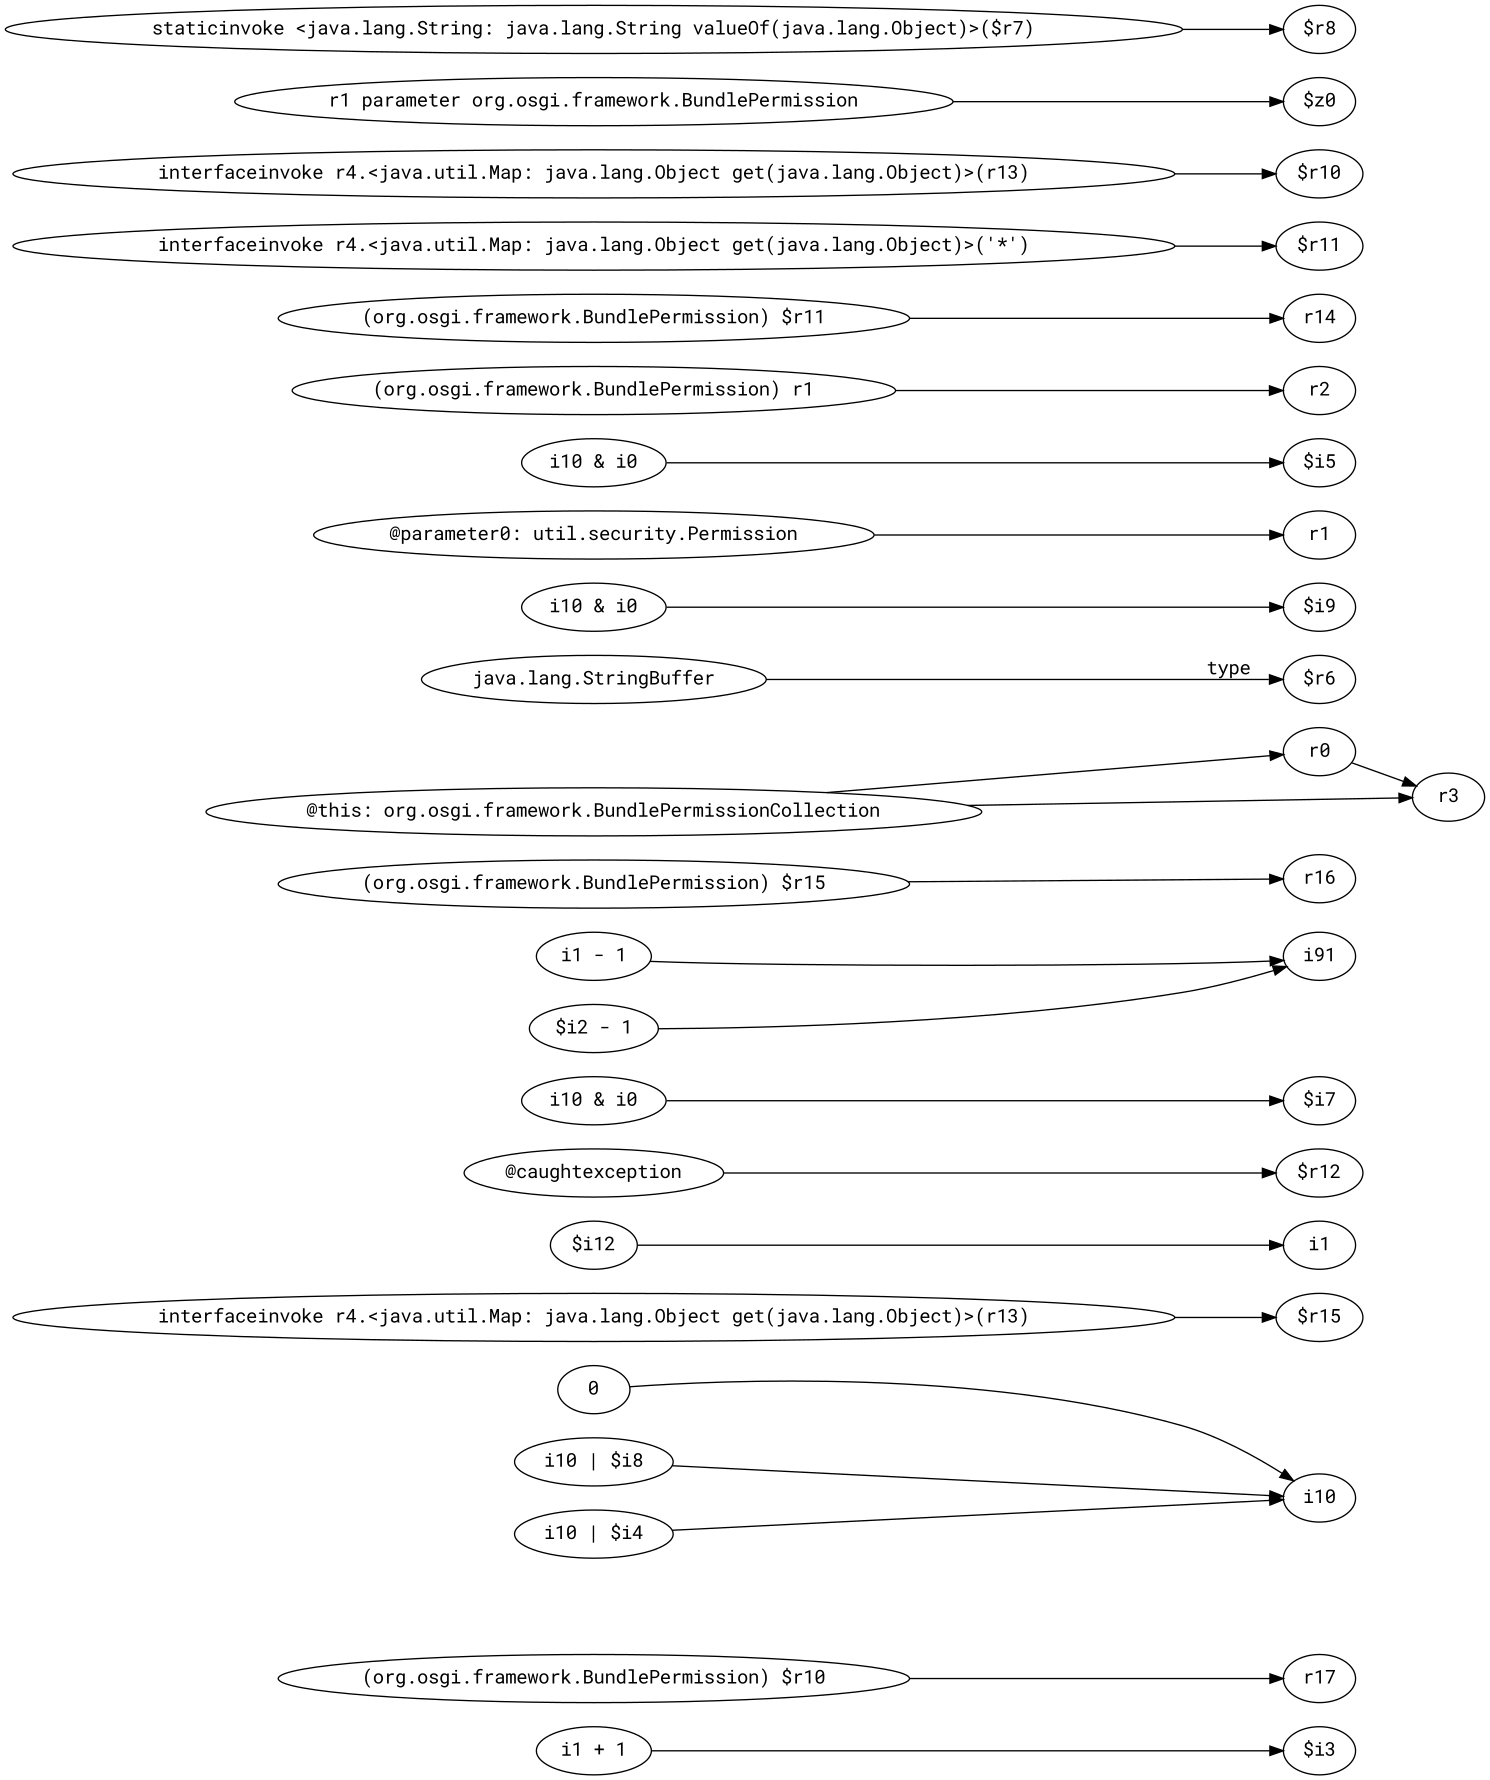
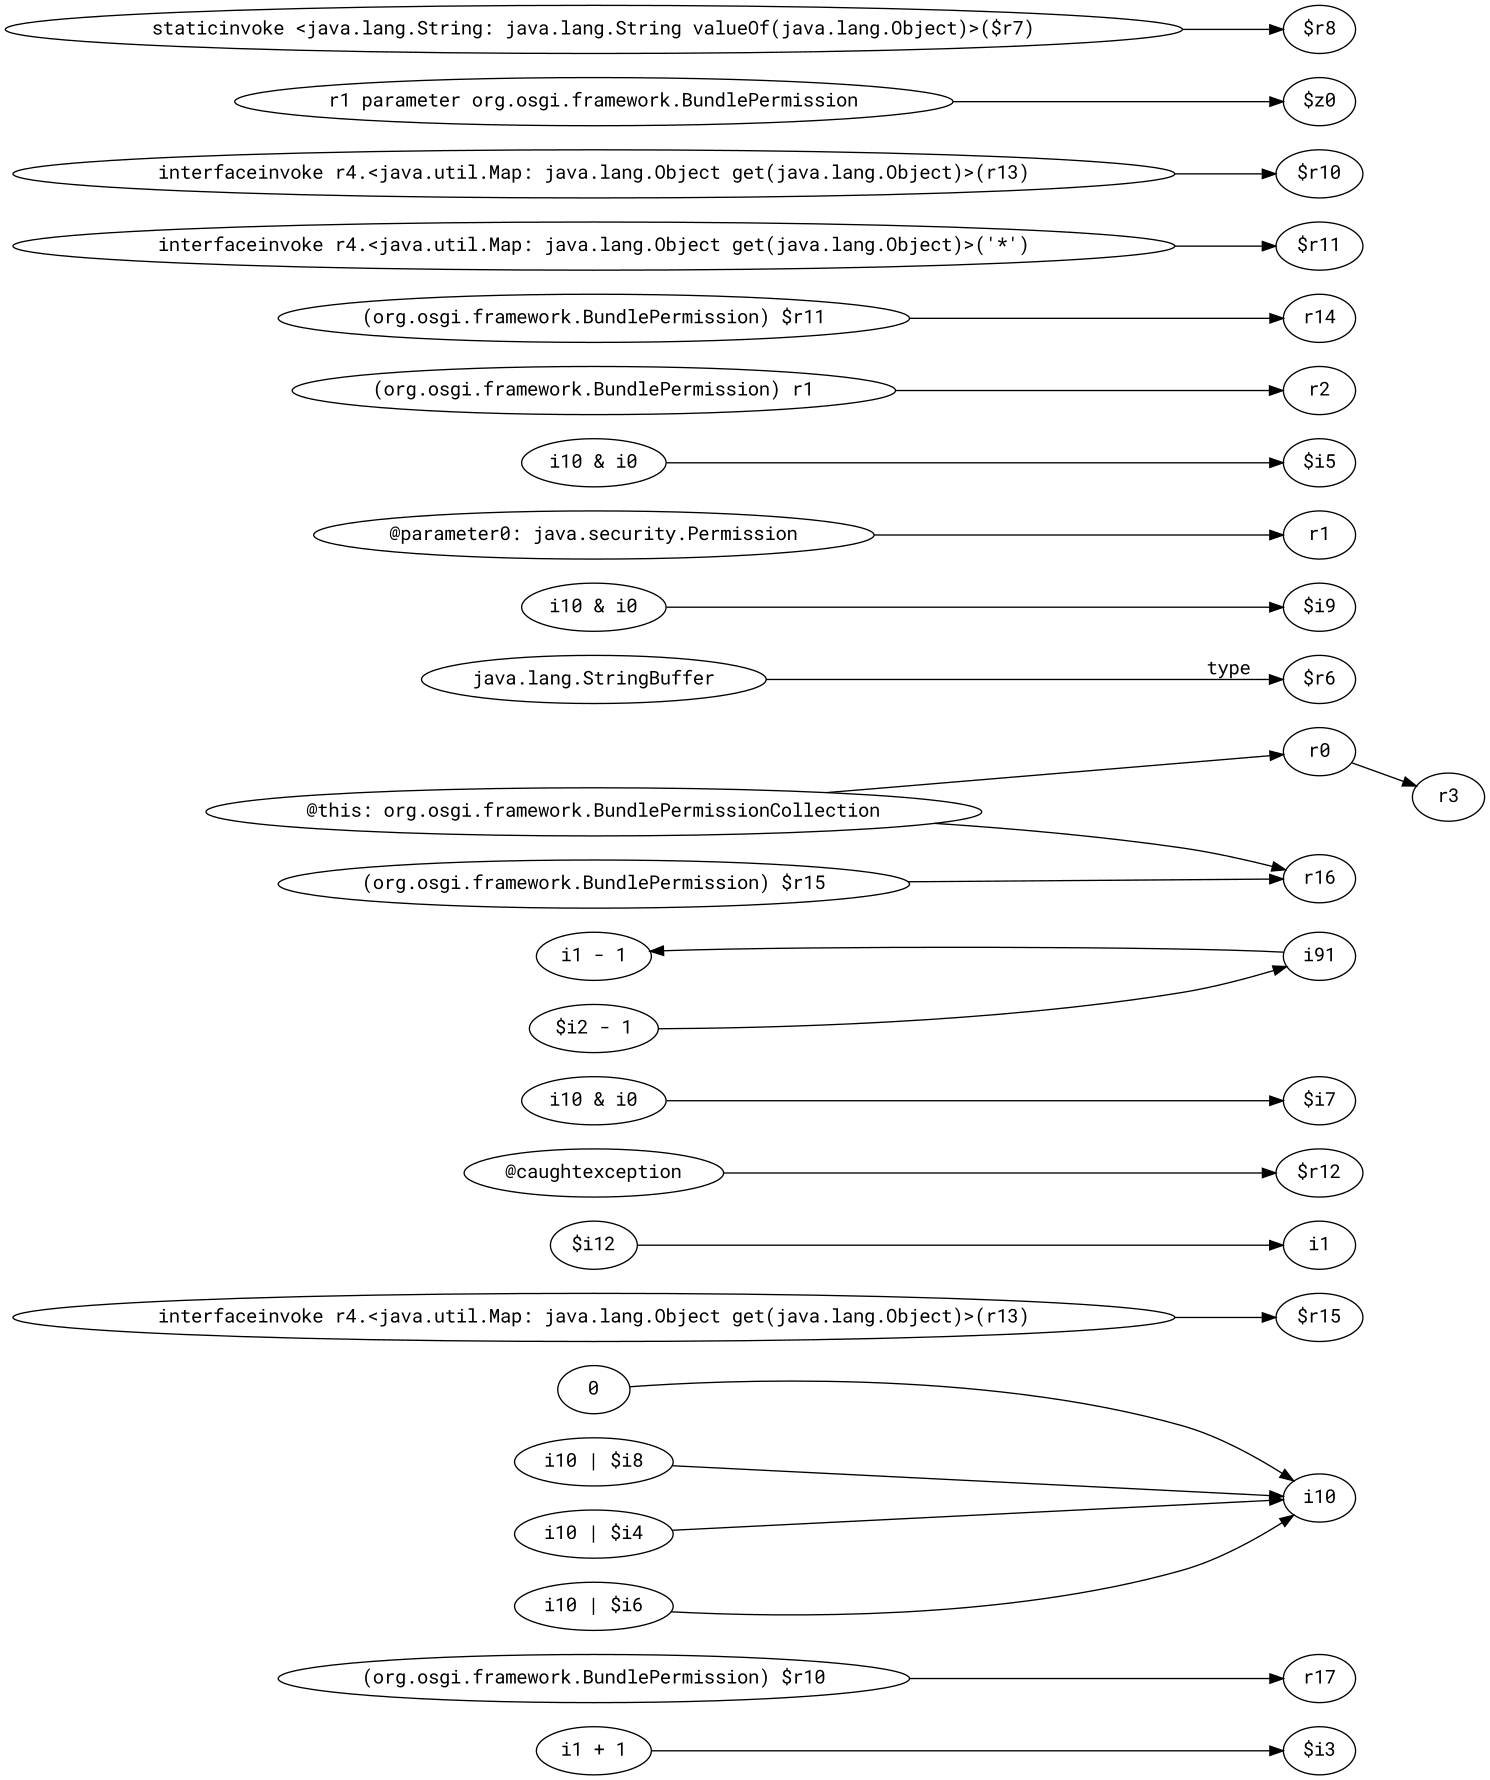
  digraph {
    fontname="Roboto Mono"
    rankdir=LR
    node [fontname="Roboto Mono"]
    edge [fontname="Roboto Mono"]
    n1 [label="i1 + 1"]
    n2 [label="$i3"]
    n3 [label="(org.osgi.framework.BundlePermission) $r10"]
    n4 [label=r17]
    n5 [label=0]
    n6 [label=i10]
    n7 [label="interfaceinvoke r4.<java.util.Map: java.lang.Object get(java.lang.Object)>(r13)"]
    n8 [label="$r15"]
    n9 [label="$i12"]
    n10 [label=i1]
    n11 [label="@caughtexception"]
    n12 [label="$r12"]
    n13 [label="i10 & i0"]
    n14 [label="$i7"]
    n15 [label="i10 | $i8"]
    n16 [label="i1 - 1"]
    n17 [label=i91]
    n18 [label="@this: org.osgi.framework.BundlePermissionCollection"]
    n19 [label=r0]
    n20 [label=r3]
    n21 [label="i10 | $i4"]
    n22 [label="(org.osgi.framework.BundlePermission) $r15"]
    n23 [label=r16]
    n24 [label="java.lang.StringBuffer"]
    n25 [label="$r6"]
    n26 [label="i10 & i0"]
    n27 [label="$i9"]
    n28 [label="$i2 - 1"]
-   n29 [label="@parameter0: util.security.Permission"]
+   n29 [label="@parameter0: java.security.Permission"]
    n30 [label=r1]
    n31 [label="i10 & i0"]
    n32 [label="$i5"]
+   n33 [label="i10 | $i6"]
    n34 [label="(org.osgi.framework.BundlePermission) r1"]
    n35 [label=r2]
    n36 [label="(org.osgi.framework.BundlePermission) $r11"]
    n37 [label=r14]
    n38 [label="interfaceinvoke r4.<java.util.Map: java.lang.Object get(java.lang.Object)>('*')"]
    n39 [label="$r11"]
    n40 [label="interfaceinvoke r4.<java.util.Map: java.lang.Object get(java.lang.Object)>(r13)"]
    n41 [label="$r10"]
    n42 [label="r1 parameter org.osgi.framework.BundlePermission"]
    n43 [label="$z0"]
    n44 [label="staticinvoke <java.lang.String: java.lang.String valueOf(java.lang.Object)>($r7)"]
    n45 [label="$r8"]
    n1 -> n2
    n3 -> n4
    n5 -> n6
    n7 -> n8
    n9 -> n10
    n11 -> n12
    n13 -> n14
    n15 -> n6
-   n16 -> n17
+   n17 -> n16
    n18 -> n19
-   n18 -> n20
+   n18 -> n23
    n19 -> n20
    n21 -> n6
    n22 -> n23
    n24 -> n25 [label=type]
    n26 -> n27
    n28 -> n17
    n29 -> n30
    n31 -> n32
+   n33 -> n6
    n34 -> n35
    n36 -> n37
    n38 -> n39
    n40 -> n41
    n42 -> n43
    n44 -> n45
  }
